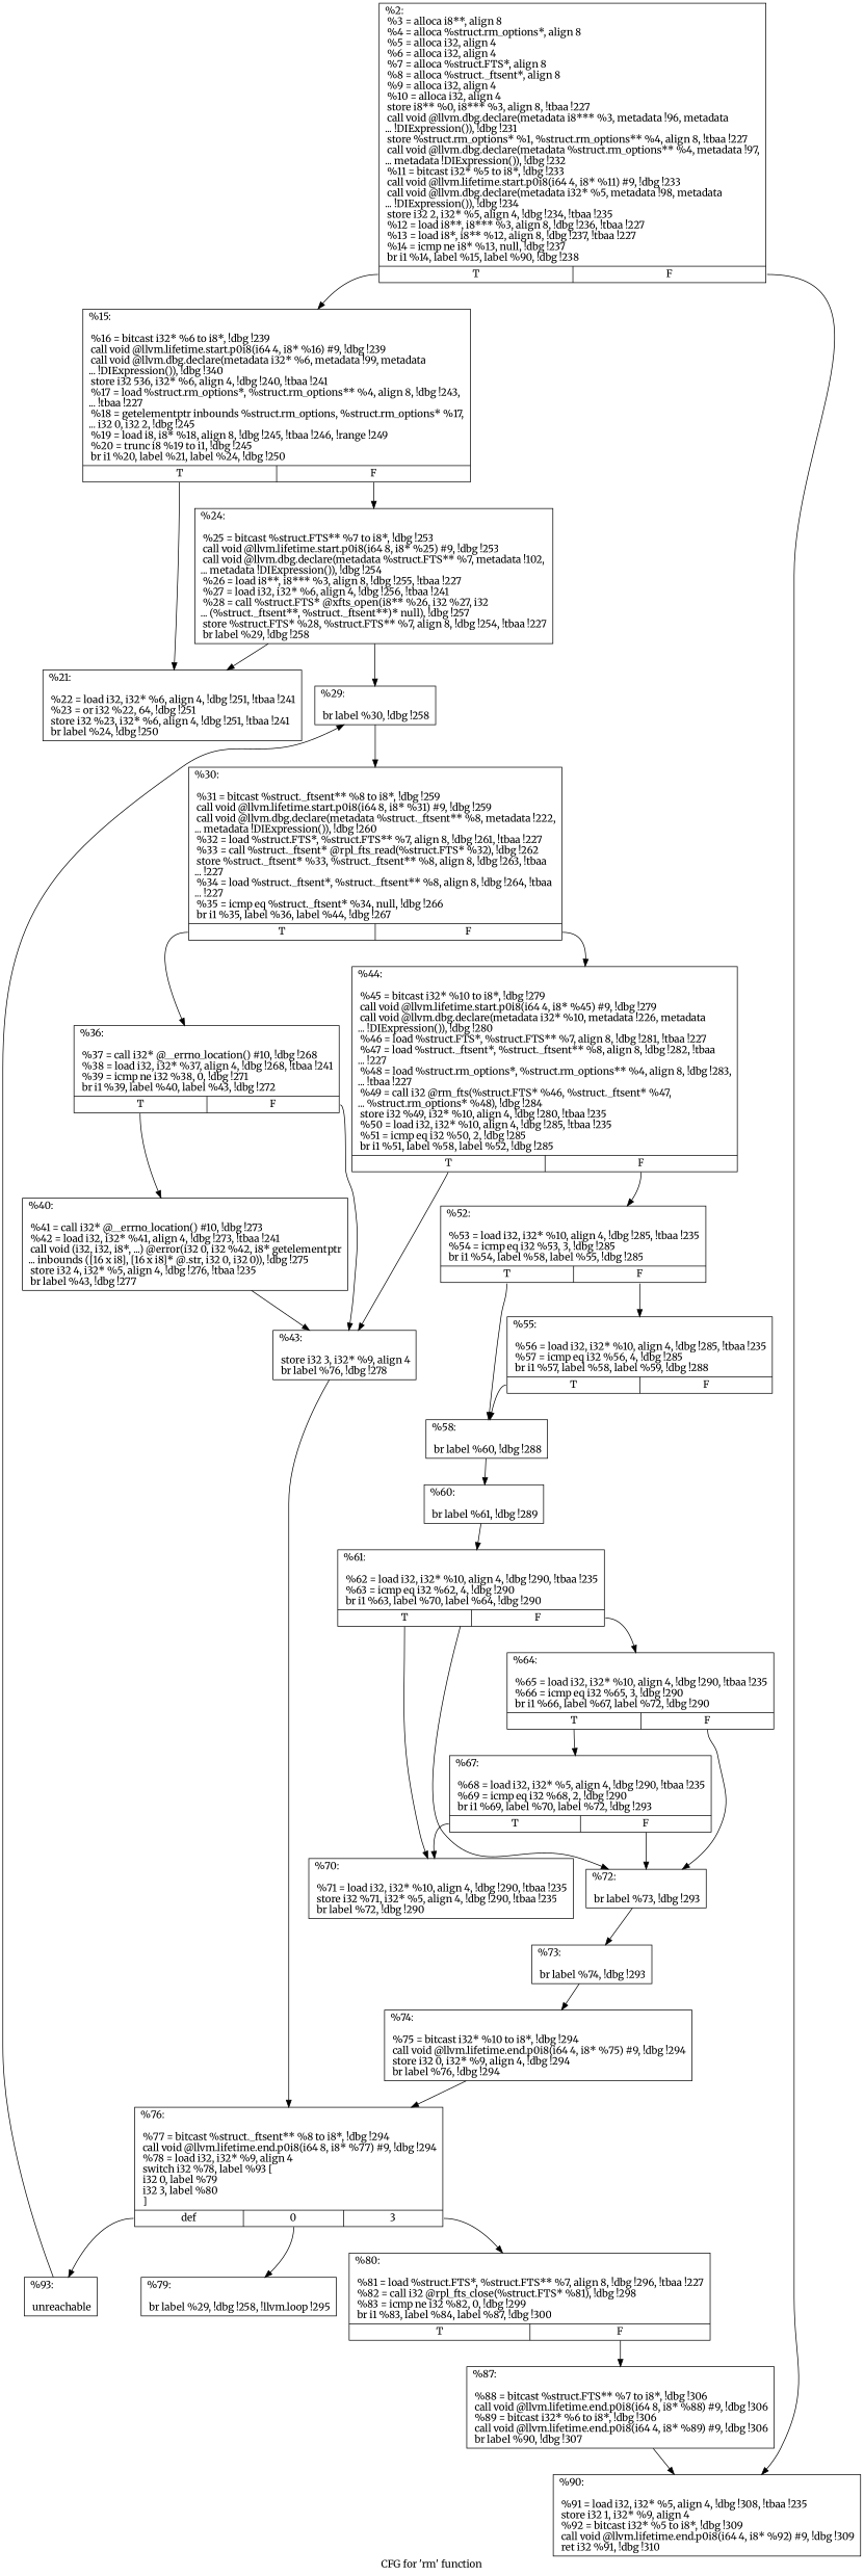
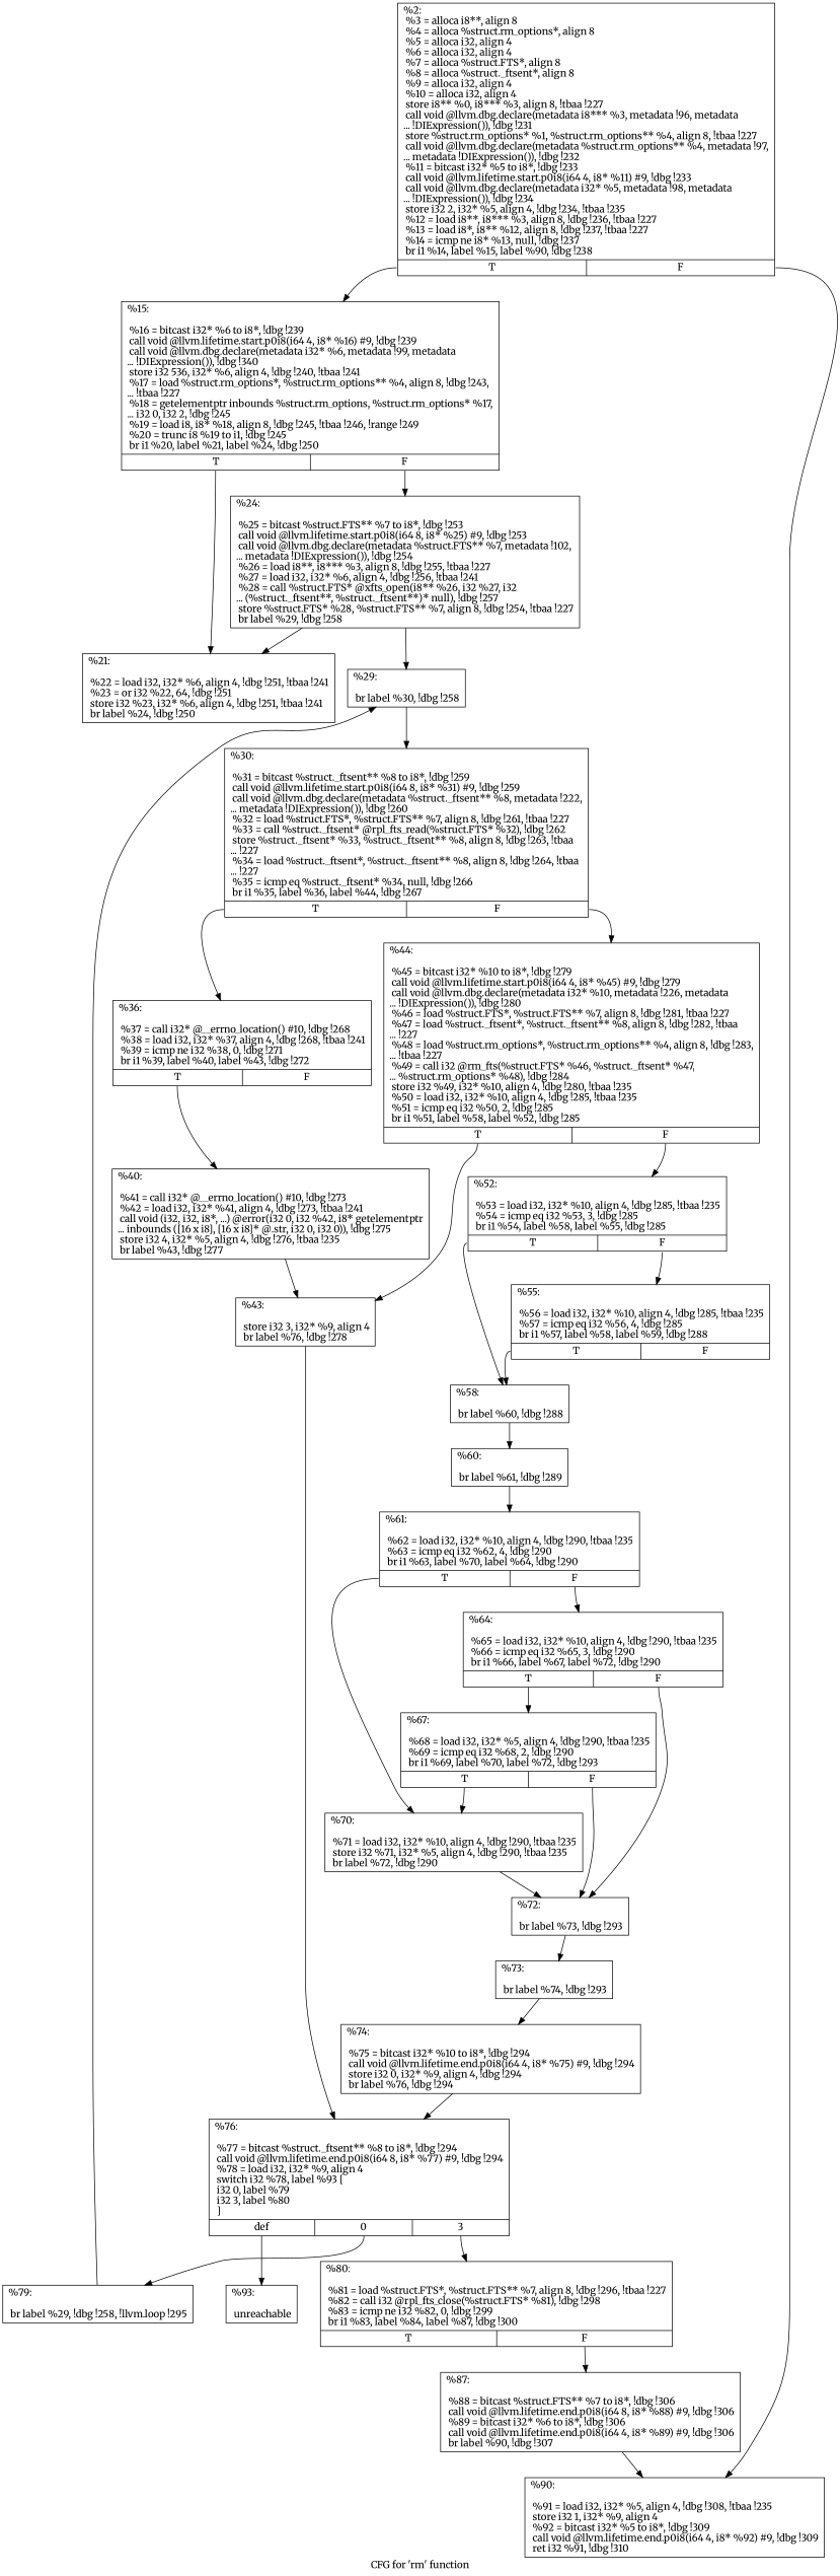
  digraph {
    fontname=Merriweather
    label="CFG for 'rm' function"
    node [fontname=Merriweather shape=record]
    edge [fontname=Merriweather]
    n1 [label="{%2:\l  %3 = alloca i8**, align 8\l  %4 = alloca %struct.rm_options*, align 8\l  %5 = alloca i32, align 4\l  %6 = alloca i32, align 4\l  %7 = alloca %struct.FTS*, align 8\l  %8 = alloca %struct._ftsent*, align 8\l  %9 = alloca i32, align 4\l  %10 = alloca i32, align 4\l  store i8** %0, i8*** %3, align 8, !tbaa !227\l  call void @llvm.dbg.declare(metadata i8*** %3, metadata !96, metadata\l... !DIExpression()), !dbg !231\l  store %struct.rm_options* %1, %struct.rm_options** %4, align 8, !tbaa !227\l  call void @llvm.dbg.declare(metadata %struct.rm_options** %4, metadata !97,\l... metadata !DIExpression()), !dbg !232\l  %11 = bitcast i32* %5 to i8*, !dbg !233\l  call void @llvm.lifetime.start.p0i8(i64 4, i8* %11) #9, !dbg !233\l  call void @llvm.dbg.declare(metadata i32* %5, metadata !98, metadata\l... !DIExpression()), !dbg !234\l  store i32 2, i32* %5, align 4, !dbg !234, !tbaa !235\l  %12 = load i8**, i8*** %3, align 8, !dbg !236, !tbaa !227\l  %13 = load i8*, i8** %12, align 8, !dbg !237, !tbaa !227\l  %14 = icmp ne i8* %13, null, !dbg !237\l  br i1 %14, label %15, label %90, !dbg !238\l|{<s0>T|<s1>F}}"]
    n2 [label="{%15:\l\l  %16 = bitcast i32* %6 to i8*, !dbg !239\l  call void @llvm.lifetime.start.p0i8(i64 4, i8* %16) #9, !dbg !239\l  call void @llvm.dbg.declare(metadata i32* %6, metadata !99, metadata\l... !DIExpression()), !dbg !340\l  store i32 536, i32* %6, align 4, !dbg !240, !tbaa !241\l  %17 = load %struct.rm_options*, %struct.rm_options** %4, align 8, !dbg !243,\l... !tbaa !227\l  %18 = getelementptr inbounds %struct.rm_options, %struct.rm_options* %17,\l... i32 0, i32 2, !dbg !245\l  %19 = load i8, i8* %18, align 8, !dbg !245, !tbaa !246, !range !249\l  %20 = trunc i8 %19 to i1, !dbg !245\l  br i1 %20, label %21, label %24, !dbg !250\l|{<s0>T|<s1>F}}"]
    n3 [label="{%90:\l\l  %91 = load i32, i32* %5, align 4, !dbg !308, !tbaa !235\l  store i32 1, i32* %9, align 4\l  %92 = bitcast i32* %5 to i8*, !dbg !309\l  call void @llvm.lifetime.end.p0i8(i64 4, i8* %92) #9, !dbg !309\l  ret i32 %91, !dbg !310\l}"]
    n4 [label="{%21:\l\l  %22 = load i32, i32* %6, align 4, !dbg !251, !tbaa !241\l  %23 = or i32 %22, 64, !dbg !251\l  store i32 %23, i32* %6, align 4, !dbg !251, !tbaa !241\l  br label %24, !dbg !250\l}"]
    n5 [label="{%24:\l\l  %25 = bitcast %struct.FTS** %7 to i8*, !dbg !253\l  call void @llvm.lifetime.start.p0i8(i64 8, i8* %25) #9, !dbg !253\l  call void @llvm.dbg.declare(metadata %struct.FTS** %7, metadata !102,\l... metadata !DIExpression()), !dbg !254\l  %26 = load i8**, i8*** %3, align 8, !dbg !255, !tbaa !227\l  %27 = load i32, i32* %6, align 4, !dbg !256, !tbaa !241\l  %28 = call %struct.FTS* @xfts_open(i8** %26, i32 %27, i32\l... (%struct._ftsent**, %struct._ftsent**)* null), !dbg !257\l  store %struct.FTS* %28, %struct.FTS** %7, align 8, !dbg !254, !tbaa !227\l  br label %29, !dbg !258\l}"]
    n6 [label="{%29:\l\l  br label %30, !dbg !258\l}"]
    n7 [label="{%30:\l\l  %31 = bitcast %struct._ftsent** %8 to i8*, !dbg !259\l  call void @llvm.lifetime.start.p0i8(i64 8, i8* %31) #9, !dbg !259\l  call void @llvm.dbg.declare(metadata %struct._ftsent** %8, metadata !222,\l... metadata !DIExpression()), !dbg !260\l  %32 = load %struct.FTS*, %struct.FTS** %7, align 8, !dbg !261, !tbaa !227\l  %33 = call %struct._ftsent* @rpl_fts_read(%struct.FTS* %32), !dbg !262\l  store %struct._ftsent* %33, %struct._ftsent** %8, align 8, !dbg !263, !tbaa\l... !227\l  %34 = load %struct._ftsent*, %struct._ftsent** %8, align 8, !dbg !264, !tbaa\l... !227\l  %35 = icmp eq %struct._ftsent* %34, null, !dbg !266\l  br i1 %35, label %36, label %44, !dbg !267\l|{<s0>T|<s1>F}}"]
    n8 [label="{%36:\l\l  %37 = call i32* @__errno_location() #10, !dbg !268\l  %38 = load i32, i32* %37, align 4, !dbg !268, !tbaa !241\l  %39 = icmp ne i32 %38, 0, !dbg !271\l  br i1 %39, label %40, label %43, !dbg !272\l|{<s0>T|<s1>F}}"]
    n9 [label="{%44:\l\l  %45 = bitcast i32* %10 to i8*, !dbg !279\l  call void @llvm.lifetime.start.p0i8(i64 4, i8* %45) #9, !dbg !279\l  call void @llvm.dbg.declare(metadata i32* %10, metadata !226, metadata\l... !DIExpression()), !dbg !280\l  %46 = load %struct.FTS*, %struct.FTS** %7, align 8, !dbg !281, !tbaa !227\l  %47 = load %struct._ftsent*, %struct._ftsent** %8, align 8, !dbg !282, !tbaa\l... !227\l  %48 = load %struct.rm_options*, %struct.rm_options** %4, align 8, !dbg !283,\l... !tbaa !227\l  %49 = call i32 @rm_fts(%struct.FTS* %46, %struct._ftsent* %47,\l... %struct.rm_options* %48), !dbg !284\l  store i32 %49, i32* %10, align 4, !dbg !280, !tbaa !235\l  %50 = load i32, i32* %10, align 4, !dbg !285, !tbaa !235\l  %51 = icmp eq i32 %50, 2, !dbg !285\l  br i1 %51, label %58, label %52, !dbg !285\l|{<s0>T|<s1>F}}"]
    n10 [label="{%40:\l\l  %41 = call i32* @__errno_location() #10, !dbg !273\l  %42 = load i32, i32* %41, align 4, !dbg !273, !tbaa !241\l  call void (i32, i32, i8*, ...) @error(i32 0, i32 %42, i8* getelementptr\l... inbounds ([16 x i8], [16 x i8]* @.str, i32 0, i32 0)), !dbg !275\l  store i32 4, i32* %5, align 4, !dbg !276, !tbaa !235\l  br label %43, !dbg !277\l}"]
    n11 [label="{%43:\l\l  store i32 3, i32* %9, align 4\l  br label %76, !dbg !278\l}"]
    n12 [label="{%52:\l\l  %53 = load i32, i32* %10, align 4, !dbg !285, !tbaa !235\l  %54 = icmp eq i32 %53, 3, !dbg !285\l  br i1 %54, label %58, label %55, !dbg !285\l|{<s0>T|<s1>F}}"]
    n13 [label="{%76:\l\l  %77 = bitcast %struct._ftsent** %8 to i8*, !dbg !294\l  call void @llvm.lifetime.end.p0i8(i64 8, i8* %77) #9, !dbg !294\l  %78 = load i32, i32* %9, align 4\l  switch i32 %78, label %93 [\l    i32 0, label %79\l    i32 3, label %80\l  ]\l|{<s0>def|<s1>0|<s2>3}}"]
    n14 [label="{%58:\l\l  br label %60, !dbg !288\l}"]
    n15 [label="{%60:\l\l  br label %61, !dbg !289\l}"]
    n16 [label="{%55:\l\l  %56 = load i32, i32* %10, align 4, !dbg !285, !tbaa !235\l  %57 = icmp eq i32 %56, 4, !dbg !285\l  br i1 %57, label %58, label %59, !dbg !288\l|{<s0>T|<s1>F}}"]
    n17 [label="{%93:\l\l  unreachable\l}"]
    n18 [label="{%79:\l\l  br label %29, !dbg !258, !llvm.loop !295\l}"]
    n19 [label="{%80:\l\l  %81 = load %struct.FTS*, %struct.FTS** %7, align 8, !dbg !296, !tbaa !227\l  %82 = call i32 @rpl_fts_close(%struct.FTS* %81), !dbg !298\l  %83 = icmp ne i32 %82, 0, !dbg !299\l  br i1 %83, label %84, label %87, !dbg !300\l|{<s0>T|<s1>F}}"]
    n20 [label="{%87:\l\l  %88 = bitcast %struct.FTS** %7 to i8*, !dbg !306\l  call void @llvm.lifetime.end.p0i8(i64 8, i8* %88) #9, !dbg !306\l  %89 = bitcast i32* %6 to i8*, !dbg !306\l  call void @llvm.lifetime.end.p0i8(i64 4, i8* %89) #9, !dbg !306\l  br label %90, !dbg !307\l}"]
    n21 [label="{%61:\l\l  %62 = load i32, i32* %10, align 4, !dbg !290, !tbaa !235\l  %63 = icmp eq i32 %62, 4, !dbg !290\l  br i1 %63, label %70, label %64, !dbg !290\l|{<s0>T|<s1>F}}"]
    n22 [label="{%70:\l\l  %71 = load i32, i32* %10, align 4, !dbg !290, !tbaa !235\l  store i32 %71, i32* %5, align 4, !dbg !290, !tbaa !235\l  br label %72, !dbg !290\l}"]
    n23 [label="{%64:\l\l  %65 = load i32, i32* %10, align 4, !dbg !290, !tbaa !235\l  %66 = icmp eq i32 %65, 3, !dbg !290\l  br i1 %66, label %67, label %72, !dbg !290\l|{<s0>T|<s1>F}}"]
    n24 [label="{%72:\l\l  br label %73, !dbg !293\l}"]
    n25 [label="{%67:\l\l  %68 = load i32, i32* %5, align 4, !dbg !290, !tbaa !235\l  %69 = icmp eq i32 %68, 2, !dbg !290\l  br i1 %69, label %70, label %72, !dbg !293\l|{<s0>T|<s1>F}}"]
    n26 [label="{%73:\l\l  br label %74, !dbg !293\l}"]
    n27 [label="{%74:\l\l  %75 = bitcast i32* %10 to i8*, !dbg !294\l  call void @llvm.lifetime.end.p0i8(i64 4, i8* %75) #9, !dbg !294\l  store i32 0, i32* %9, align 4, !dbg !294\l  br label %76, !dbg !294\l}"]
    n1 -> n2 [tailport=s0]
    n1 -> n3 [tailport=s1]
    n2 -> n4 [tailport=s0]
    n2 -> n5 [tailport=s1]
    n5 -> n4
    n5 -> n6
    n6 -> n7
    n7 -> n8 [tailport=s0]
    n7 -> n9 [tailport=s1]
    n8 -> n10 [tailport=s0]
-   n8 -> n11 [tailport=s1]
    n9 -> n11 [tailport=s0]
    n9 -> n12 [tailport=s1]
    n10 -> n11
    n11 -> n13
    n12 -> n14 [tailport=s0]
    n12 -> n16 [tailport=s1]
    n13 -> n17 [tailport=s0]
    n13 -> n18 [tailport=s1]
    n13 -> n19 [tailport=s2]
    n14 -> n15
    n15 -> n21
    n16 -> n14 [tailport=s0]
-   n17 -> n6
+   n18 -> n6
    n19 -> n20 [tailport=s1]
    n20 -> n3
    n21 -> n22 [tailport=s0]
    n21 -> n23 [tailport=s1]
-   n21 -> n24
+   n22 -> n24
    n23 -> n24 [tailport=s1]
    n23 -> n25 [tailport=s0]
    n24 -> n26
    n25 -> n22 [tailport=s0]
    n25 -> n24 [tailport=s1]
    n26 -> n27
    n27 -> n13
  }
